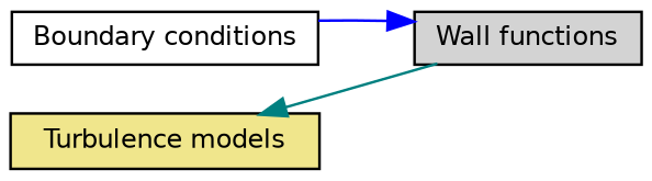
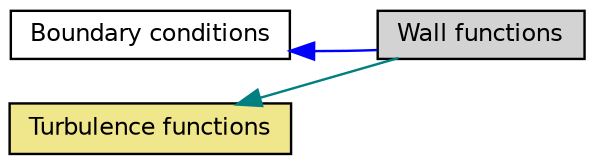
  digraph {
    rankdir=LR
    node [color=black fontname=Helvetica fontsize=10 shape=record style=filled]
    edge [dir=back fontname=Helvetica fontsize=10 labelfontname=Helvetica labelfontsize=10 shape=plaintext style=solid]
    n1 [fillcolor=white fontcolor=black height=0.2 label="Boundary conditions" width=0.4]
    n2 [fillcolor=lightgrey height=0.2 label="Wall functions" width=0.4]
-   n3 [fillcolor=khaki height=0.2 label="Turbulence models" width=0.4]
-   n2 -> n1 [color=blue]
+   n3 [fillcolor=khaki height=0.2 label="Turbulence functions" width=0.4]
+   n1 -> n2 [color=blue]
    n3 -> n2 [color=teal]
  }
